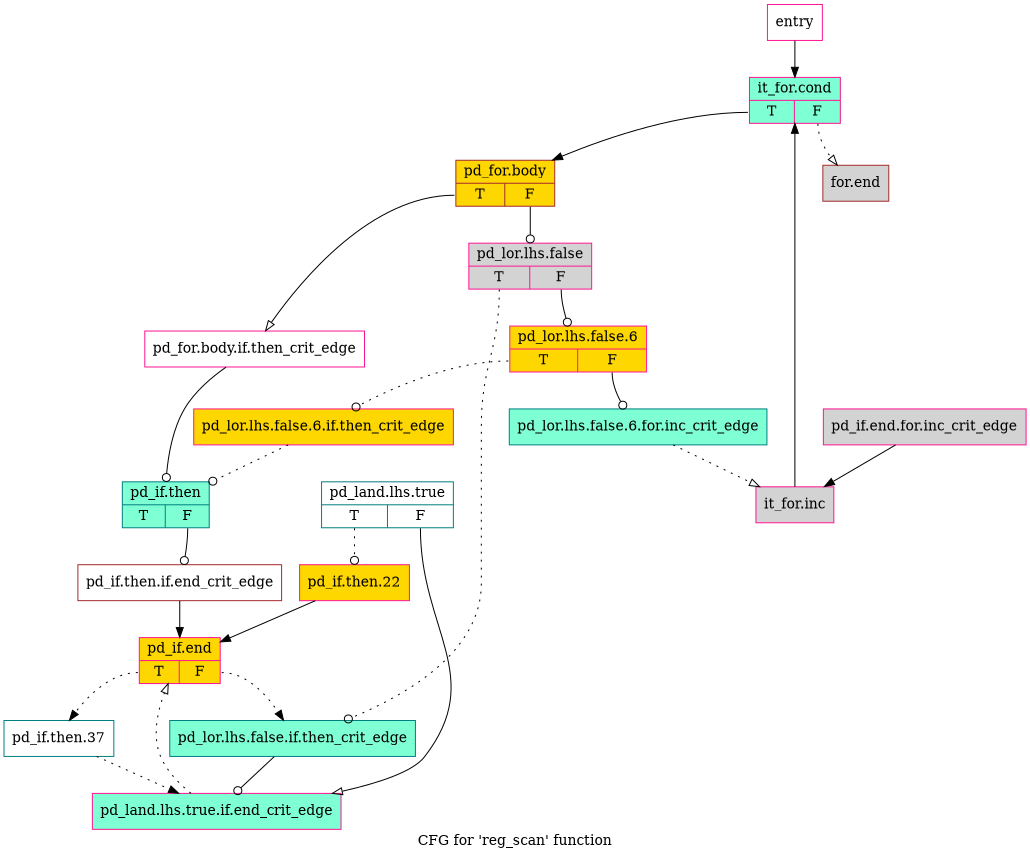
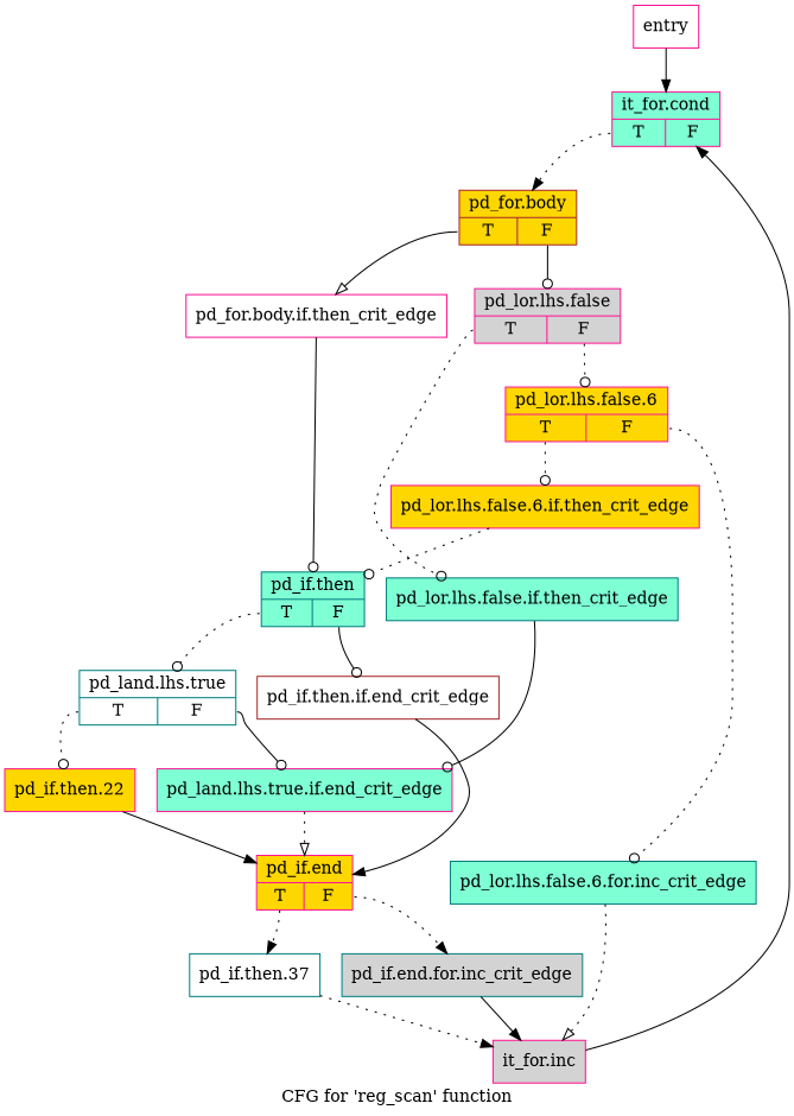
  digraph {
    label="CFG for 'reg_scan' function"
    node [color=deeppink fillcolor=white shape=record style=filled]
    edge [arrowhead=odot style=dotted]
    n1 [label="{entry}"]
    n2 [fillcolor=aquamarine label="{it_for.cond|{<s0>T|<s1>F}}"]
    n3 [color=brown fillcolor=gold label="{pd_for.body|{<s0>T|<s1>F}}"]
-   n4 [color=brown fillcolor=lightgrey label="{for.end}"]
    n5 [label="{pd_for.body.if.then_crit_edge}"]
    n6 [fillcolor=lightgrey label="{pd_lor.lhs.false|{<s0>T|<s1>F}}"]
    n7 [color=teal fillcolor=aquamarine label="{pd_if.then|{<s0>T|<s1>F}}"]
    n8 [color=teal fillcolor=aquamarine label="{pd_lor.lhs.false.if.then_crit_edge}"]
    n9 [fillcolor=gold label="{pd_lor.lhs.false.6|{<s0>T|<s1>F}}"]
    n10 [color=teal label="{pd_land.lhs.true|{<s0>T|<s1>F}}"]
    n11 [color=brown label="{pd_if.then.if.end_crit_edge}"]
    n12 [fillcolor=aquamarine label="{pd_land.lhs.true.if.end_crit_edge}"]
    n13 [fillcolor=gold label="{pd_lor.lhs.false.6.if.then_crit_edge}"]
    n14 [color=teal fillcolor=aquamarine label="{pd_lor.lhs.false.6.for.inc_crit_edge}"]
    n15 [fillcolor=gold label="{pd_if.then.22}"]
    n16 [fillcolor=gold label="{pd_if.end|{<s0>T|<s1>F}}"]
    n17 [fillcolor=lightgrey label="{it_for.inc}"]
    n18 [color=teal label="{pd_if.then.37}"]
-   n19 [fillcolor=lightgrey label="{pd_if.end.for.inc_crit_edge}"]
+   n19 [color=teal fillcolor=lightgrey label="{pd_if.end.for.inc_crit_edge}"]
    n1 -> n2 [arrowhead=normal style=solid]
-   n2 -> n3 [arrowhead=normal style=solid tailport=s0]
-   n2 -> n4 [arrowhead=onormal tailport=s1]
+   n2 -> n3 [arrowhead=normal tailport=s0]
    n3 -> n5 [arrowhead=onormal style=solid tailport=s0]
    n3 -> n6 [style=solid tailport=s1]
    n5 -> n7 [style=solid]
    n6 -> n8 [tailport=s0]
-   n6 -> n9 [style=solid tailport=s1]
+   n6 -> n9 [tailport=s1]
+   n7 -> n10 [tailport=s0]
    n7 -> n11 [style=solid tailport=s1]
    n8 -> n12 [style=solid]
    n9 -> n13 [tailport=s0]
-   n9 -> n14 [style=solid tailport=s1]
-   n10 -> n12 [arrowhead=onormal style=solid tailport=s1]
+   n9 -> n14 [tailport=s1]
+   n10 -> n12 [style=solid tailport=s1]
    n10 -> n15 [tailport=s0]
    n11 -> n16 [arrowhead=normal style=solid]
    n12 -> n16 [arrowhead=onormal]
    n13 -> n7
    n14 -> n17 [arrowhead=onormal]
    n15 -> n16 [arrowhead=normal style=solid]
    n16 -> n18 [arrowhead=normal tailport=s0]
-   n16 -> n8 [arrowhead=normal tailport=s1]
+   n16 -> n19 [arrowhead=normal tailport=s1]
    n17 -> n2 [arrowhead=normal style=solid]
-   n18 -> n12 [arrowhead=normal]
+   n18 -> n17 [arrowhead=normal]
    n19 -> n17 [arrowhead=normal style=solid]
  }
